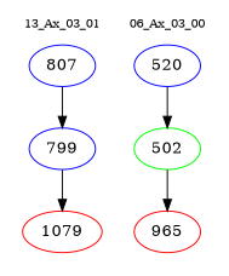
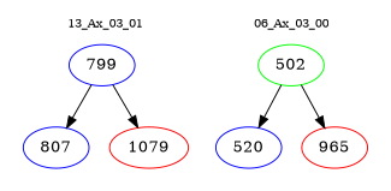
  digraph {
    node [color=blue]
    edge [color=black]
    n1 [label=799]
    n2 [label=807]
    n3 [color=red label=1079]
    n4 [color=green label=502]
    n5 [label=520]
    n6 [color=red label=965]
    subgraph cluster_1 {
      color=white
      fontsize=10
      label="13_Ax_03_01"
      n1
      n2
      n3
    }
    subgraph cluster_2 {
      color=white
      fontsize=10
      label="06_Ax_03_00"
      n4
      n5
      n6
    }
-   n2 -> n1
+   n1 -> n2
    n1 -> n3
-   n5 -> n4
+   n4 -> n5
    n4 -> n6
  }
